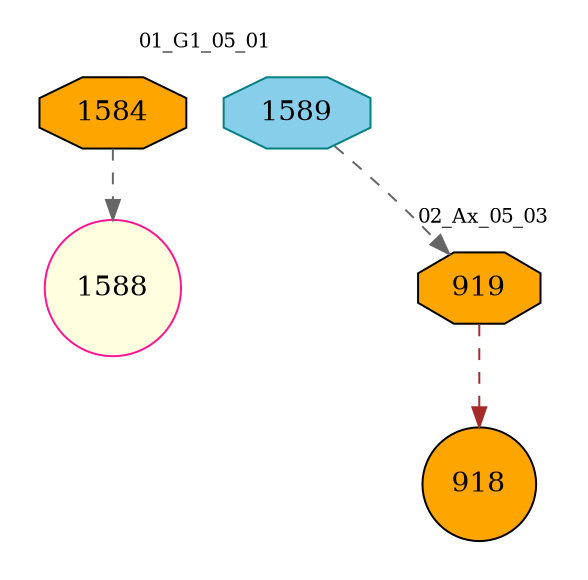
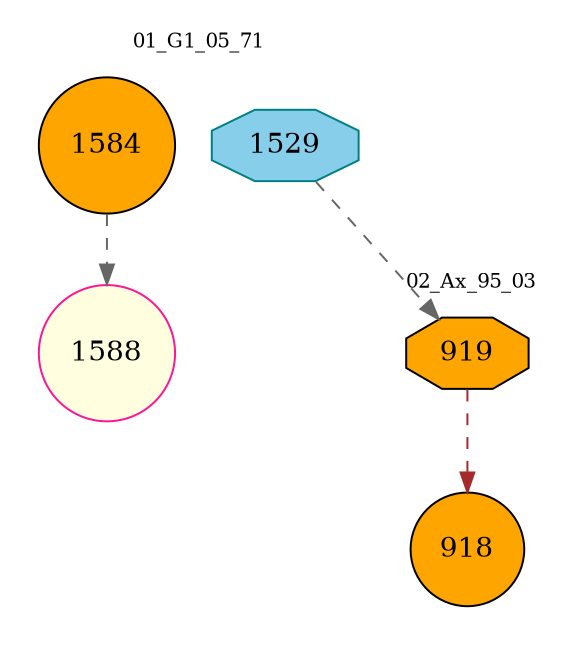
  digraph {
    node [color=black fillcolor=orange shape=circle style=filled]
    edge [color=gray40 style=dashed]
    n1 [label=919 shape=octagon]
    n2 [label=918]
-   n3 [color=teal fillcolor=skyblue label=1589 shape=octagon]
-   n4 [label=1584 shape=octagon]
+   n3 [color=teal fillcolor=skyblue label=1529 shape=octagon]
+   n4 [label=1584]
    n5 [color=deeppink fillcolor=lightyellow label=1588]
    subgraph cluster_1 {
      color=white
      fontsize=10
-     label="02_Ax_05_03"
+     label="02_Ax_95_03"
      n1
      n2
    }
    subgraph cluster_2 {
      color=white
      fontsize=10
-     label="01_G1_05_01"
+     label="01_G1_05_71"
      n3
      n4
      n5
    }
    n1 -> n2 [color=brown]
    n3 -> n1
    n4 -> n5
  }
